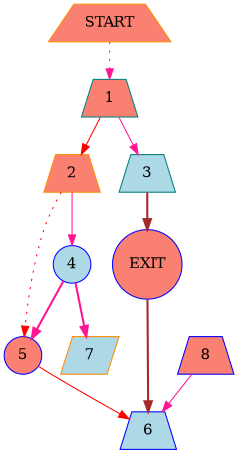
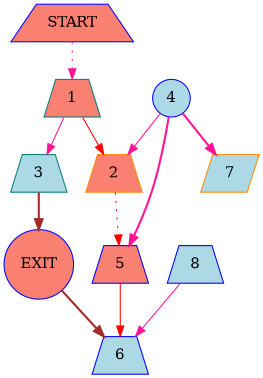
  digraph {
    node [color=blue fillcolor=salmon shape=trapezium style=filled]
    edge [color=deeppink style=solid]
-   n1 [color=darkorange label=START]
+   n1 [label=START]
    1 [color=teal]
    2 [color=darkorange]
    3 [color=teal fillcolor=lightblue]
    n5 [label=EXIT shape=circle]
    6 [fillcolor=lightblue]
    4 [fillcolor=lightblue shape=circle]
-   5 [shape=circle]
+   5
    7 [color=darkorange fillcolor=lightblue shape=parallelogram]
-   8
+   8 [fillcolor=lightblue]
    n1 -> 1 [style=dotted]
    1 -> 2 [color=red]
    1 -> 3
-   2 -> 4
+   4 -> 2
    2 -> 5 [color=red style=dotted]
    3 -> n5 [color=brown style=bold]
    n5 -> 6 [color=brown style=bold]
    4 -> 5 [style=bold]
    4 -> 7 [style=bold]
    5 -> 6 [color=red]
    8 -> 6
  }
